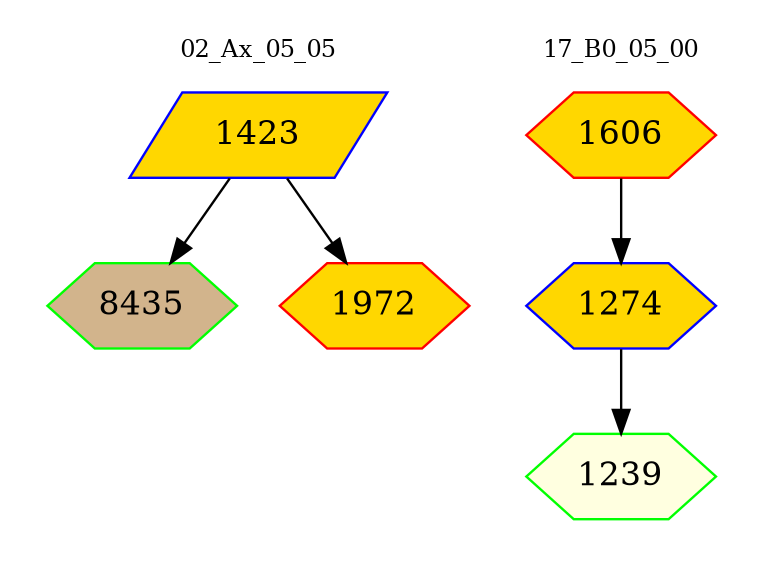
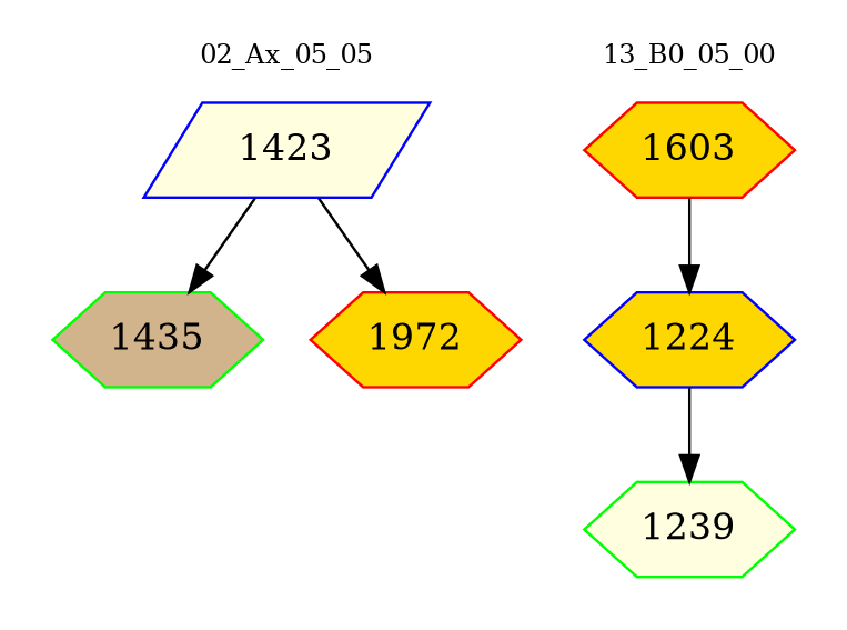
  digraph {
    node [color=blue fillcolor=gold shape=hexagon style=filled]
    edge [color=black]
-   n1 [label=1423 shape=parallelogram]
-   n2 [color=green fillcolor=tan label=8435]
+   n1 [fillcolor=lightyellow label=1423 shape=parallelogram]
+   n2 [color=green fillcolor=tan label=1435]
    n3 [color=red label=1972]
-   n4 [label=1274]
+   n4 [label=1224]
    n5 [color=green fillcolor=lightyellow label=1239]
-   n6 [color=red label=1606]
+   n6 [color=red label=1603]
    subgraph cluster_1 {
      color=white
      fontsize=10
      label="02_Ax_05_05"
      n1
      n2
      n3
    }
    subgraph cluster_2 {
      color=white
      fontsize=10
-     label="17_B0_05_00"
+     label="13_B0_05_00"
      n4
      n5
      n6
    }
    n1 -> n2
    n1 -> n3
    n4 -> n5
    n6 -> n4
  }
